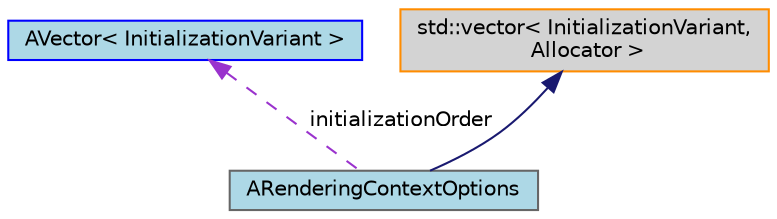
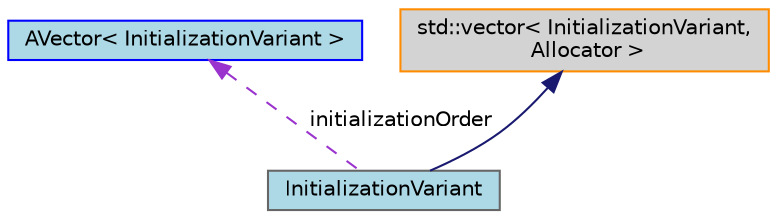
  digraph {
    node [fillcolor=lightblue fontname=Helvetica fontsize=10 shape=record style=filled]
    edge [dir=back fontname=Helvetica fontsize=10 labelfontname=Helvetica labelfontsize=10]
-   n1 [color=gray40 fontcolor=black height=0.2 label=ARenderingContextOptions width=0.4]
+   n1 [color=gray40 fontcolor=black height=0.2 label=InitializationVariant width=0.4]
    n2 [color=blue height=0.2 label="AVector\< InitializationVariant \>" width=0.4]
    n3 [color=darkorange fillcolor=lightgrey height=0.2 label="std::vector\< InitializationVariant,\l Allocator \>" width=0.4]
    n2 -> n1 [color=darkorchid3 label=" initializationOrder" style=dashed]
    n3 -> n1 [color=midnightblue style=solid]
  }
